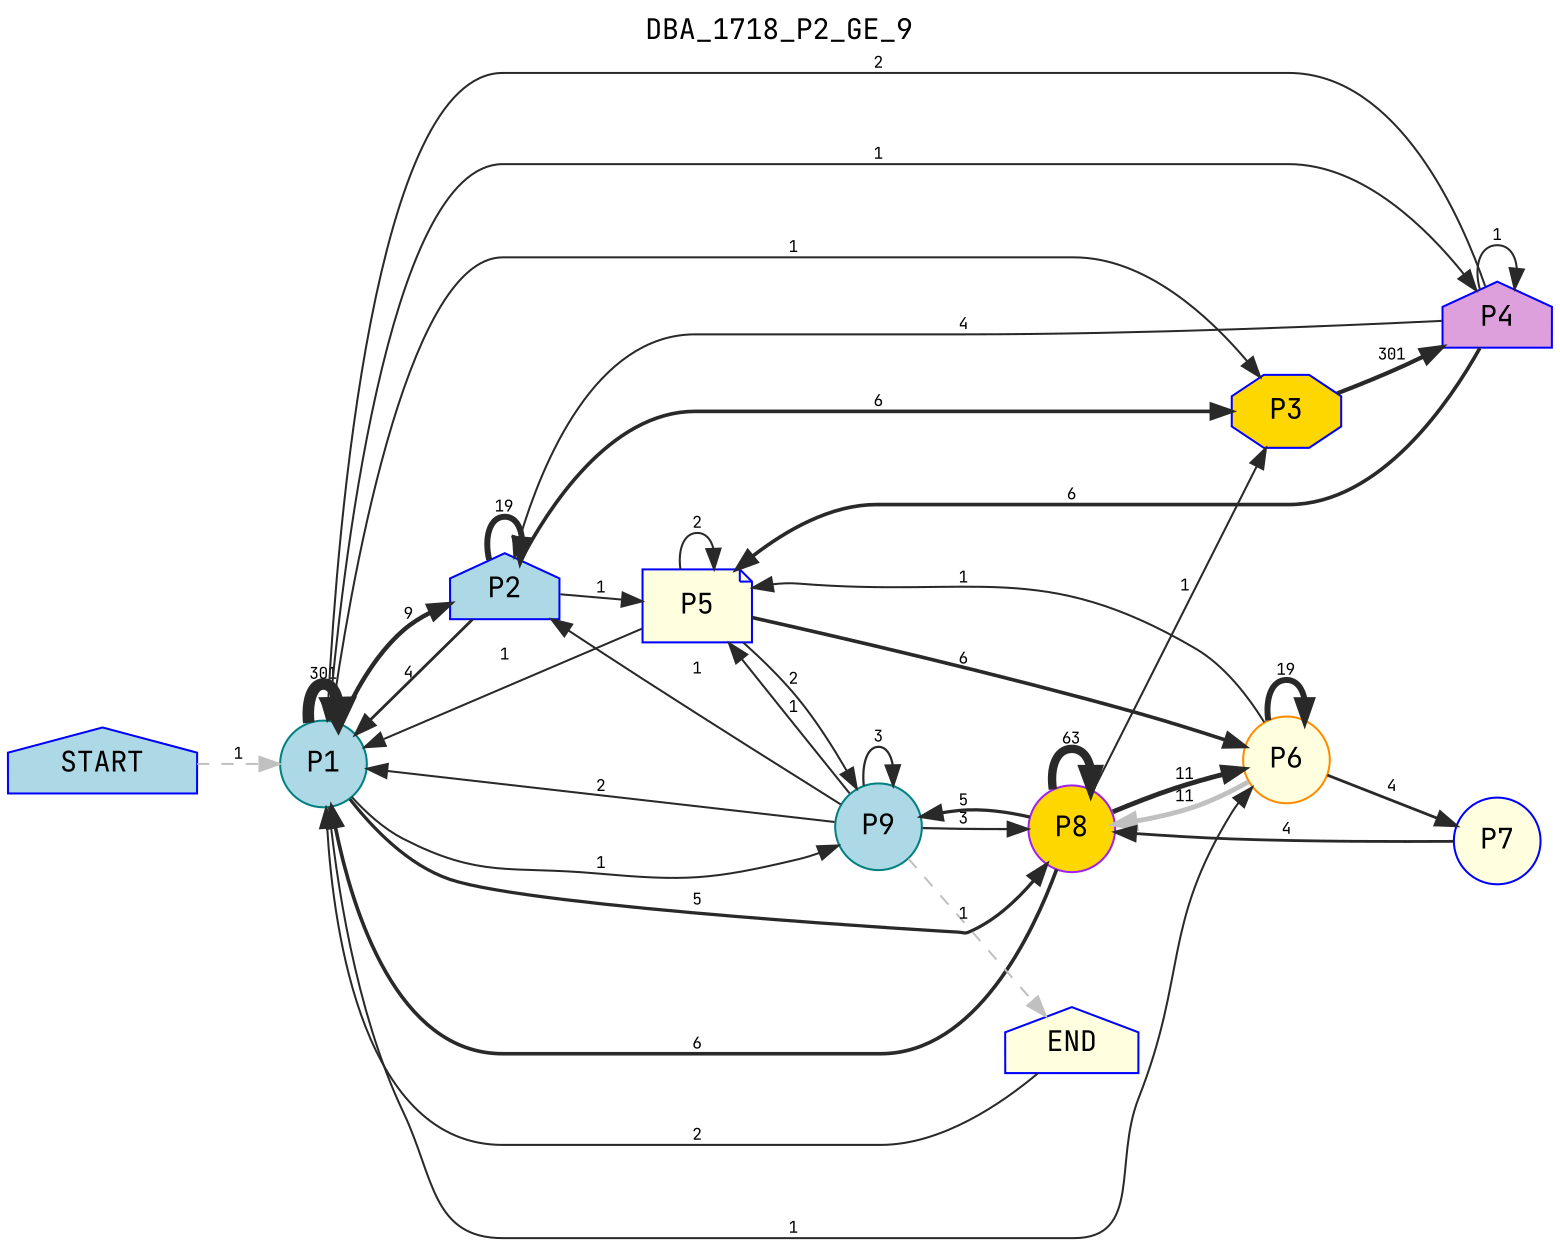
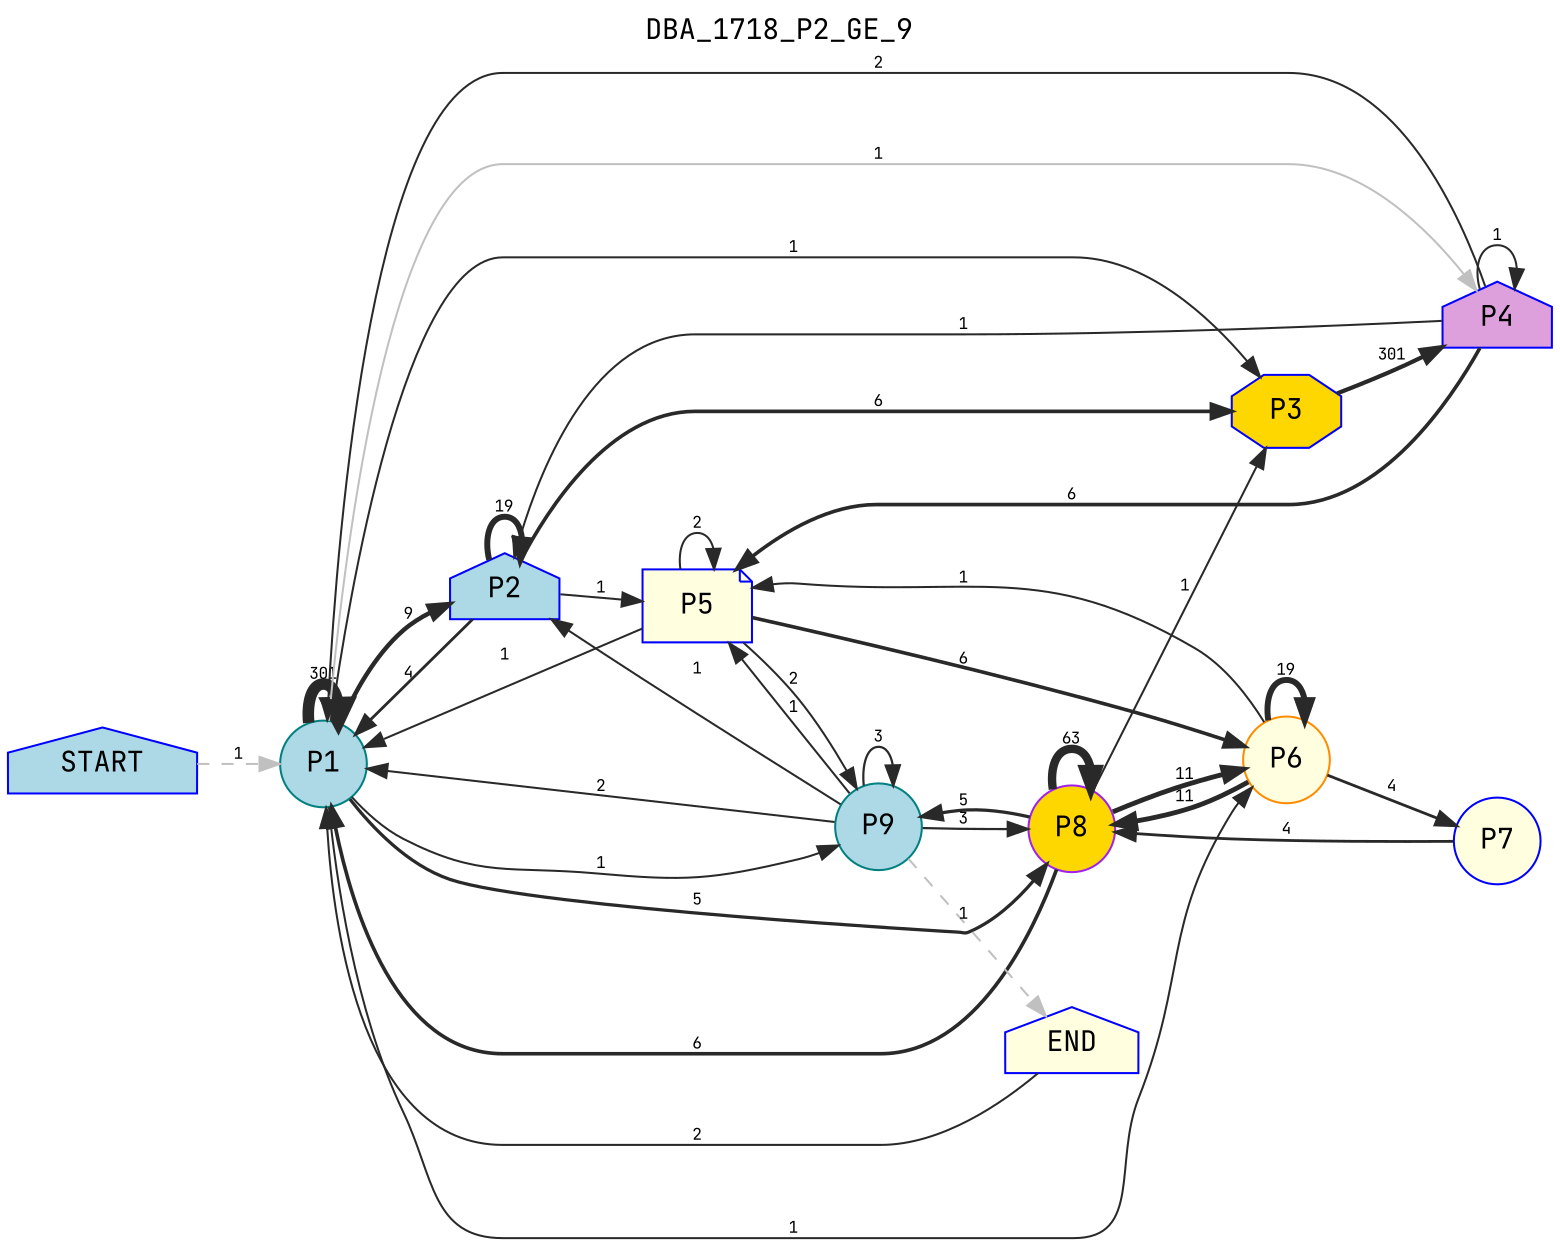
  digraph {
    fontname="JetBrains Mono"
    label=DBA_1718_P2_GE_9
    labelloc=t
    rankdir=LR
    node [color=blue fillcolor=lightblue fontname="JetBrains Mono" shape=circle style=filled]
    edge [color=grey16 fontname="JetBrains Mono" fontsize=8 labelfloat=false penwidth=1]
    START [shape=house]
    P1 [color=teal]
    P2 [shape=house]
    P3 [fillcolor=gold shape=octagon]
    P4 [fillcolor=plum shape=house]
    P6 [color=darkorange fillcolor=lightyellow]
    P8 [color=purple fillcolor=gold]
    P9 [color=teal]
    P5 [fillcolor=lightyellow shape=note]
    P7 [fillcolor=lightyellow]
    END [fillcolor=lightyellow shape=house]
    START -> P1 [color=grey label=1 style=dashed penwidth=""]
    P1 -> P1 [label=301 penwidth=5.70711026474888]
    P1 -> P2 [label=9 penwidth=2.19722457733622]
    P1 -> P3 [label=1]
-   P1 -> P4 [label=1]
+   P1 -> P4 [color=grey label=1]
    P1 -> P6 [label=1]
    P1 -> P8 [label=5 penwidth=1.6094379124341]
    P1 -> P9 [label=1]
    P2 -> P1 [label=4 penwidth=1.38629436111989]
    P2 -> P2 [label=19 penwidth=2.94443897916644]
    P2 -> P3 [label=6 penwidth=1.79175946922805]
    P2 -> P5 [label=1]
    P3 -> P4 [label=301 penwidth=2.07944154167984]
    P4 -> P1 [label=2]
-   P4 -> P2 [label=4]
+   P4 -> P2 [label=1]
    P4 -> P4 [label=1]
    P4 -> P5 [label=6 penwidth=1.79175946922805]
    P6 -> P6 [label=19 penwidth=2.94443897916644]
-   P6 -> P8 [color=grey label=11 penwidth=2.39789527279837]
+   P6 -> P8 [label=11 penwidth=2.39789527279837]
    P6 -> P5 [label=1]
    P6 -> P7 [label=4 penwidth=1.38629436111989]
    P8 -> P1 [label=6 penwidth=1.79175946922805]
    P8 -> P3 [label=1]
    P8 -> P6 [label=11 penwidth=2.39789527279837]
    P8 -> P8 [label=63 penwidth=4.14313472639153]
    P8 -> P9 [label=5 penwidth=1.6094379124341]
    P9 -> P1 [label=2]
    P9 -> P2 [label=1]
    P9 -> P8 [label=3 penwidth=1.09861228866811]
    P9 -> P9 [label=3 penwidth=1.09861228866811]
    P9 -> P5 [label=1]
    P9 -> END [color=grey label=1 style=dashed penwidth=""]
    P5 -> P1 [label=1]
    P5 -> P6 [label=6 penwidth=1.79175946922805]
    P5 -> P9 [label=2]
    P5 -> P5 [label=2]
    P7 -> P8 [label=4 penwidth=1.38629436111989]
    END -> P1 [label=2]
  }
